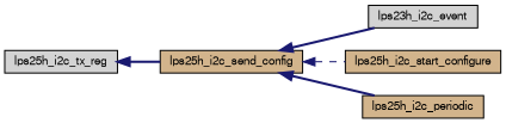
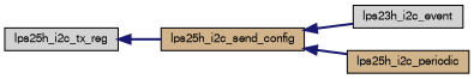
  digraph {
    rankdir=LR
    node [color=black fillcolor=tan fontname=FreeSans fontsize=10 shape=record style=filled]
    edge [color=midnightblue dir=back fontname=FreeSans fontsize=10 labelfontname=FreeSans labelfontsize=10 style=bold]
    n1 [fillcolor=lightgrey fontcolor=black height=0.2 label=lps25h_i2c_tx_reg width=0.4]
    n2 [height=0.2 label=lps25h_i2c_send_config width=0.4]
    n3 [fillcolor=lightgrey height=0.2 label=lps23h_i2c_event width=0.4]
-   n4 [height=0.2 label=lps25h_i2c_start_configure width=0.4]
    n5 [height=0.2 label=lps25h_i2c_periodic width=0.4]
    n1 -> n2
    n2 -> n3
-   n2 -> n4 [style=dashed]
    n2 -> n5
  }
